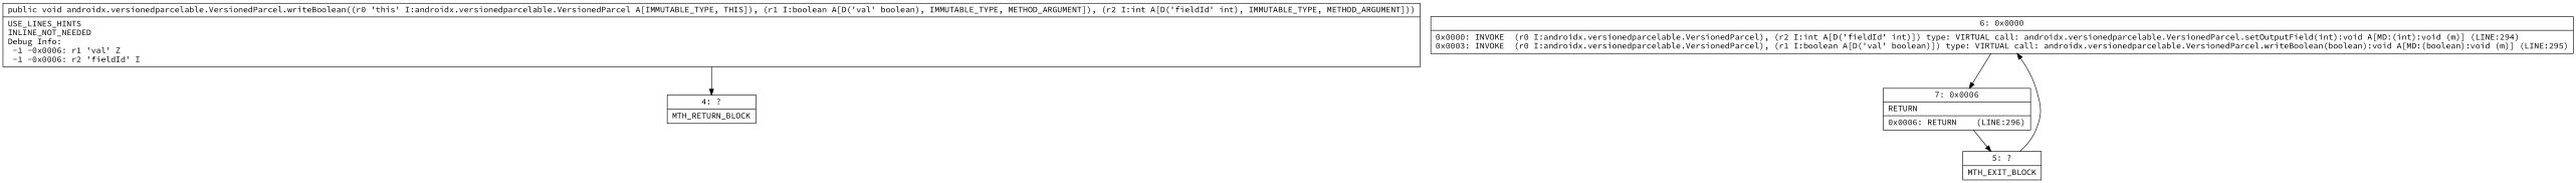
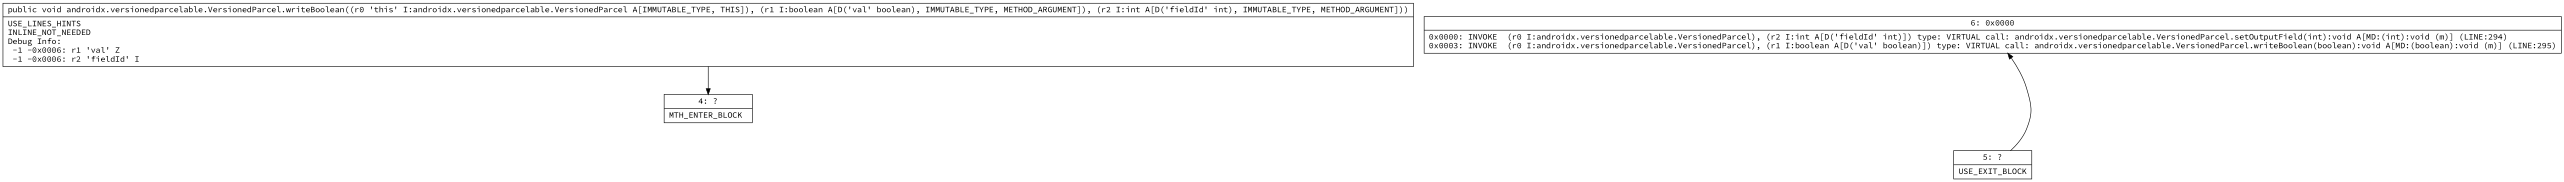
  digraph {
    fontname="Source Code Pro"
    node [fontname="Source Code Pro" shape=record]
    edge [fontname="Source Code Pro"]
-   n1 [label="{4\:\ ?|MTH_RETURN_BLOCK\l}"]
+   n1 [label="{4\:\ ?|MTH_ENTER_BLOCK\l}"]
    n2 [label="{6\:\ 0x0000|0x0000: INVOKE  (r0 I:androidx.versionedparcelable.VersionedParcel), (r2 I:int A[D('fieldId' int)]) type: VIRTUAL call: androidx.versionedparcelable.VersionedParcel.setOutputField(int):void A[MD:(int):void (m)] (LINE:294)\l0x0003: INVOKE  (r0 I:androidx.versionedparcelable.VersionedParcel), (r1 I:boolean A[D('val' boolean)]) type: VIRTUAL call: androidx.versionedparcelable.VersionedParcel.writeBoolean(boolean):void A[MD:(boolean):void (m)] (LINE:295)\l}"]
-   n3 [label="{7\:\ 0x0006|RETURN\l|0x0006: RETURN    (LINE:296)\l}"]
-   n4 [label="{5\:\ ?|MTH_EXIT_BLOCK\l}"]
+   n4 [label="{5\:\ ?|USE_EXIT_BLOCK\l}"]
    n5 [label="{public void androidx.versionedparcelable.VersionedParcel.writeBoolean((r0 'this' I:androidx.versionedparcelable.VersionedParcel A[IMMUTABLE_TYPE, THIS]), (r1 I:boolean A[D('val' boolean), IMMUTABLE_TYPE, METHOD_ARGUMENT]), (r2 I:int A[D('fieldId' int), IMMUTABLE_TYPE, METHOD_ARGUMENT]))  | USE_LINES_HINTS\lINLINE_NOT_NEEDED\lDebug Info:\l  \-1 \-0x0006: r1 'val' Z\l  \-1 \-0x0006: r2 'fieldId' I\l}"]
-   n2 -> n3
-   n3 -> n4
    n4 -> n2
    n5 -> n1
  }
